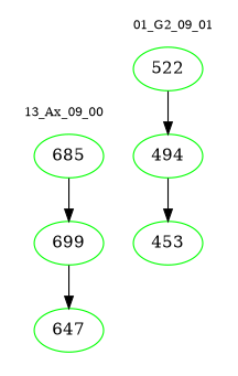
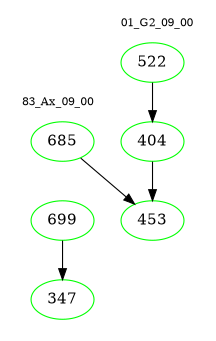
  digraph {
    node [color=green]
    edge [color=black]
    n1 [label=685]
-   n2 [label=647]
+   n2 [label=347]
    n3 [label=699]
-   n4 [label=494]
+   n4 [label=404]
    n5 [label=453]
    n6 [label=522]
    subgraph cluster_1 {
      color=white
      fontsize=10
-     label="13_Ax_09_00"
+     label="83_Ax_09_00"
      n1
      n2
      n3
    }
    subgraph cluster_2 {
      color=white
      fontsize=10
-     label="01_G2_09_01"
+     label="01_G2_09_00"
      n4
      n5
      n6
    }
-   n1 -> n3
+   n1 -> n5
    n3 -> n2
    n4 -> n5
    n6 -> n4
  }
